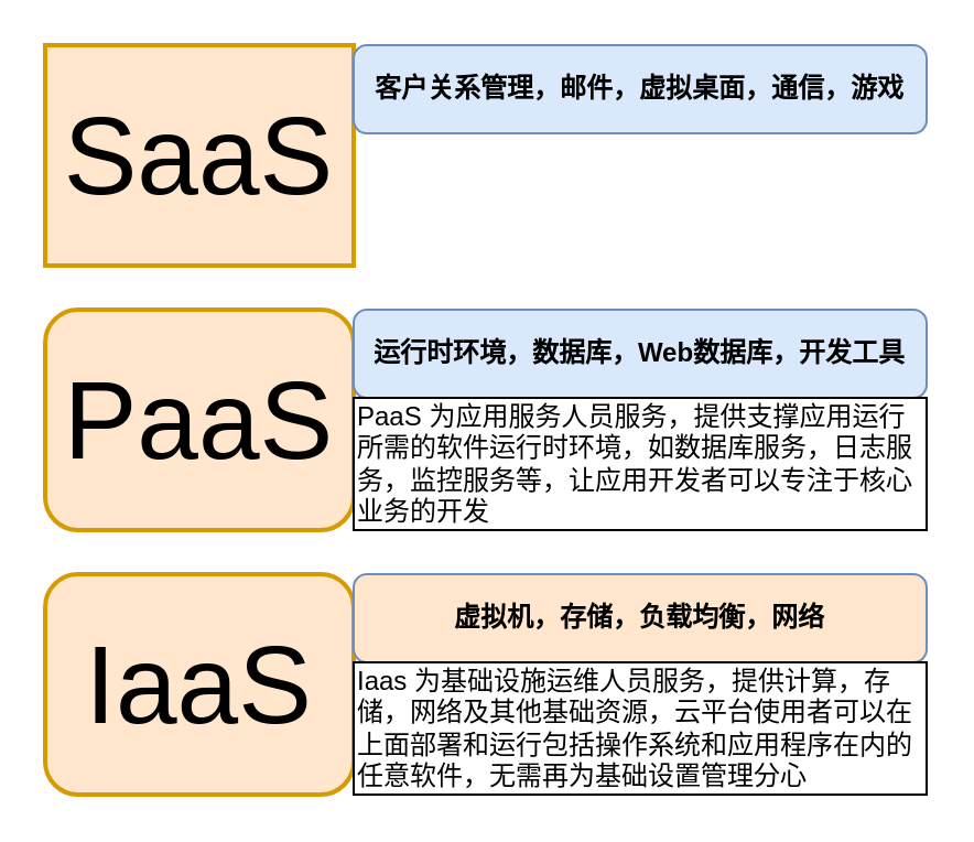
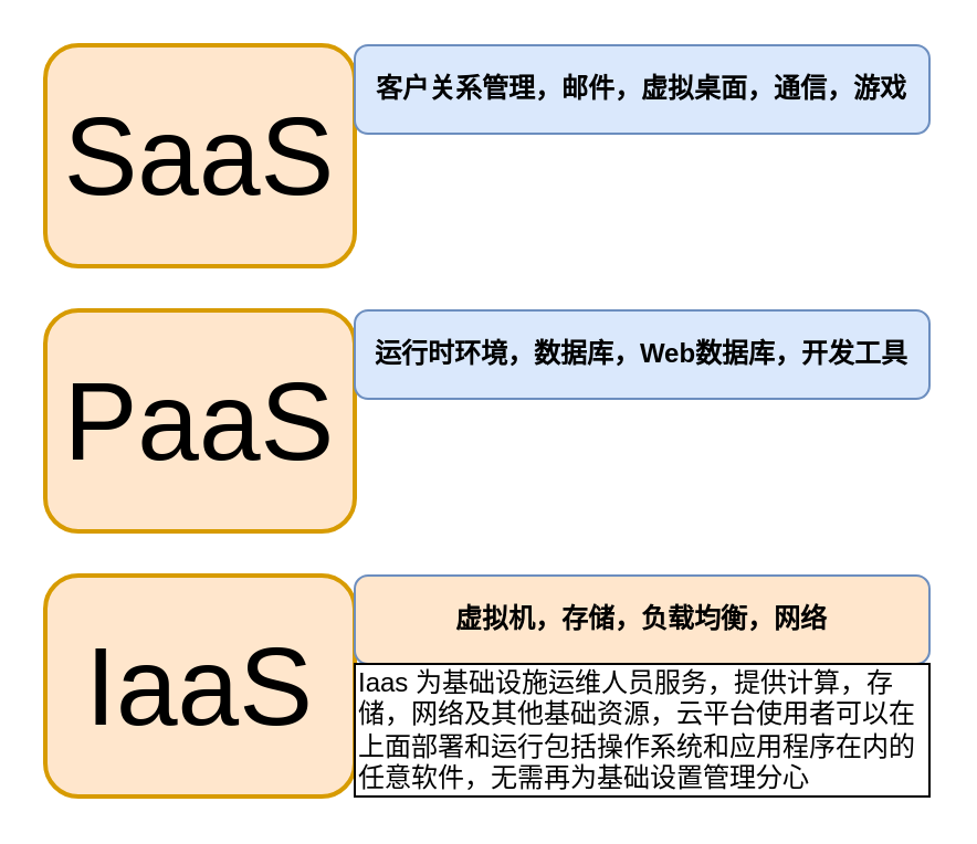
  <mxCell id="0" />
  <mxCell id="1" parent="0" />
  <mxCell id="2" value="" style="group" parent="1" vertex="1" connectable="0"><mxGeometry x="20" y="20" width="400" height="340" as="geometry" /></mxCell>
- <mxCell id="3" value="&lt;font style=&quot;font-size: 50px&quot;&gt;SaaS&lt;/font&gt;" style="whiteSpace=wrap;html=1;fillColor=#ffe6cc;strokeColor=#d79b00;strokeWidth=2;rounded=0;" parent="2" vertex="1"><mxGeometry width="140" height="100" as="geometry" /></mxCell>
+ <mxCell id="3" value="&lt;font style=&quot;font-size: 50px&quot;&gt;SaaS&lt;/font&gt;" style="rounded=1;whiteSpace=wrap;html=1;fillColor=#ffe6cc;strokeColor=#d79b00;strokeWidth=2;" parent="2" vertex="1"><mxGeometry width="140" height="100" as="geometry" /></mxCell>
  <mxCell id="4" value="&lt;font style=&quot;font-size: 50px&quot;&gt;PaaS&lt;/font&gt;" style="rounded=1;whiteSpace=wrap;html=1;fillColor=#ffe6cc;strokeColor=#d79b00;strokeWidth=2;" parent="2" vertex="1"><mxGeometry y="120" width="140" height="100" as="geometry" /></mxCell>
  <mxCell id="5" value="&lt;font style=&quot;font-size: 50px&quot;&gt;IaaS&lt;/font&gt;" style="rounded=1;whiteSpace=wrap;html=1;fillColor=#ffe6cc;strokeColor=#d79b00;strokeWidth=2;" parent="2" vertex="1"><mxGeometry y="240" width="140" height="100" as="geometry" /></mxCell>
  <mxCell id="6" value="&lt;b&gt;客户关系管理，邮件，虚拟桌面，通信，游戏&lt;/b&gt;" style="rounded=1;whiteSpace=wrap;html=1;fillColor=#dae8fc;strokeColor=#6c8ebf;" parent="2" vertex="1"><mxGeometry x="140" width="260" height="40" as="geometry" /></mxCell>
  <mxCell id="7" value="&lt;b&gt;运行时环境，数据库，Web数据库，开发工具&lt;/b&gt;" style="rounded=1;whiteSpace=wrap;html=1;fillColor=#dae8fc;strokeColor=#6c8ebf;" parent="2" vertex="1"><mxGeometry x="140" y="120" width="260" height="40" as="geometry" /></mxCell>
  <mxCell id="8" value="&lt;b&gt;虚拟机，存储，负载均衡，网络&lt;/b&gt;" style="rounded=1;whiteSpace=wrap;html=1;fillColor=#ffe6cc;strokeColor=#6c8ebf;" parent="2" vertex="1"><mxGeometry x="140" y="240" width="260" height="40" as="geometry" /></mxCell>
- <mxCell id="9" value="PaaS 为应用服务人员服务，提供支撑应用运行所需的软件运行时环境，如数据库服务，日志服务，监控服务等，让应用开发者可以专注于核心业务的开发" style="rounded=0;whiteSpace=wrap;html=1;align=left;" parent="2" vertex="1"><mxGeometry x="140" y="160" width="260" height="60" as="geometry" /></mxCell>
  <mxCell id="10" value="Iaas 为基础设施运维人员服务，提供计算，存储，网络及其他基础资源，云平台使用者可以在上面部署和运行包括操作系统和应用程序在内的任意软件，无需再为基础设置管理分心" style="rounded=0;whiteSpace=wrap;html=1;align=left;" parent="2" vertex="1"><mxGeometry x="140" y="280" width="260" height="60" as="geometry" /></mxCell>
